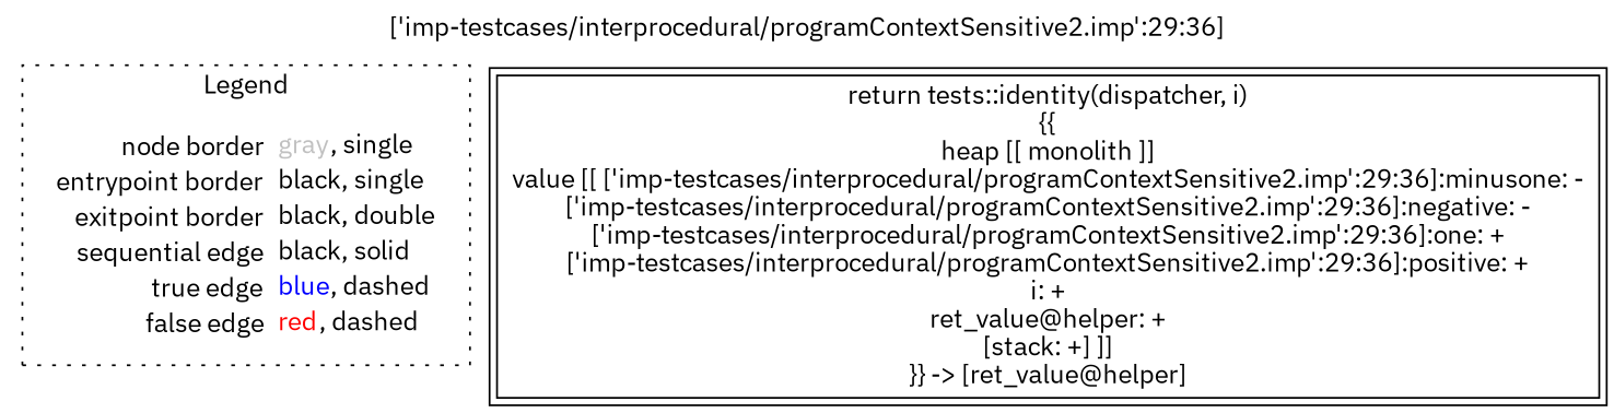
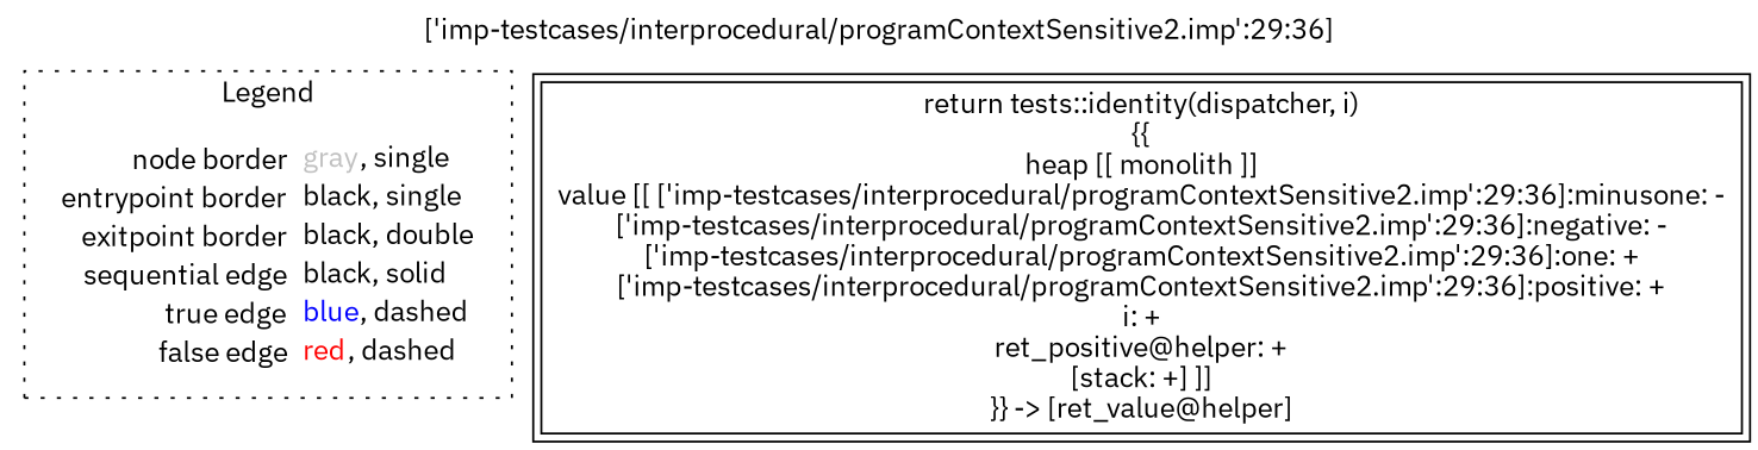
  digraph {
    label="['imp-testcases/interprocedural/programContextSensitive2.imp':29:36]"
    labelloc=t
    fontname="IBM Plex Sans"
    node [fontname="IBM Plex Sans"]
    n1 [label=<<table border="0" cellpadding="2" cellspacing="0" cellborder="0"><tr><td align="right">node border&nbsp;</td><td align="left"><font color="gray">gray</font>, single</td></tr><tr><td align="right">entrypoint border&nbsp;</td><td align="left"><font color="black">black</font>, single</td></tr><tr><td align="right">exitpoint border&nbsp;</td><td align="left"><font color="black">black</font>, double</td></tr><tr><td align="right">sequential edge&nbsp;</td><td align="left"><font color="black">black</font>, solid</td></tr><tr><td align="right">true edge&nbsp;</td><td align="left"><font color="blue">blue</font>, dashed</td></tr><tr><td align="right">false edge&nbsp;</td><td align="left"><font color="red">red</font>, dashed</td></tr></table>> shape=plaintext]
-   n2 [color=black label=<return tests::identity(dispatcher, i)<BR/>{{<BR/>heap [[ monolith ]]<BR/>value [[ ['imp-testcases/interprocedural/programContextSensitive2.imp':29:36]:minusone: -<BR/>['imp-testcases/interprocedural/programContextSensitive2.imp':29:36]:negative: -<BR/>['imp-testcases/interprocedural/programContextSensitive2.imp':29:36]:one: +<BR/>['imp-testcases/interprocedural/programContextSensitive2.imp':29:36]:positive: +<BR/>i: +<BR/>ret_value@helper: +<BR/>[stack: +] ]]<BR/>}} -&gt; [ret_value@helper]> peripheries=2 shape=rect]
+   n2 [color=black label=<return tests::identity(dispatcher, i)<BR/>{{<BR/>heap [[ monolith ]]<BR/>value [[ ['imp-testcases/interprocedural/programContextSensitive2.imp':29:36]:minusone: -<BR/>['imp-testcases/interprocedural/programContextSensitive2.imp':29:36]:negative: -<BR/>['imp-testcases/interprocedural/programContextSensitive2.imp':29:36]:one: +<BR/>['imp-testcases/interprocedural/programContextSensitive2.imp':29:36]:positive: +<BR/>i: +<BR/>ret_positive@helper: +<BR/>[stack: +] ]]<BR/>}} -&gt; [ret_value@helper]> peripheries=2 shape=rect]
    subgraph cluster_1 {
      label=Legend
      style=dotted
      n1
    }
  }
